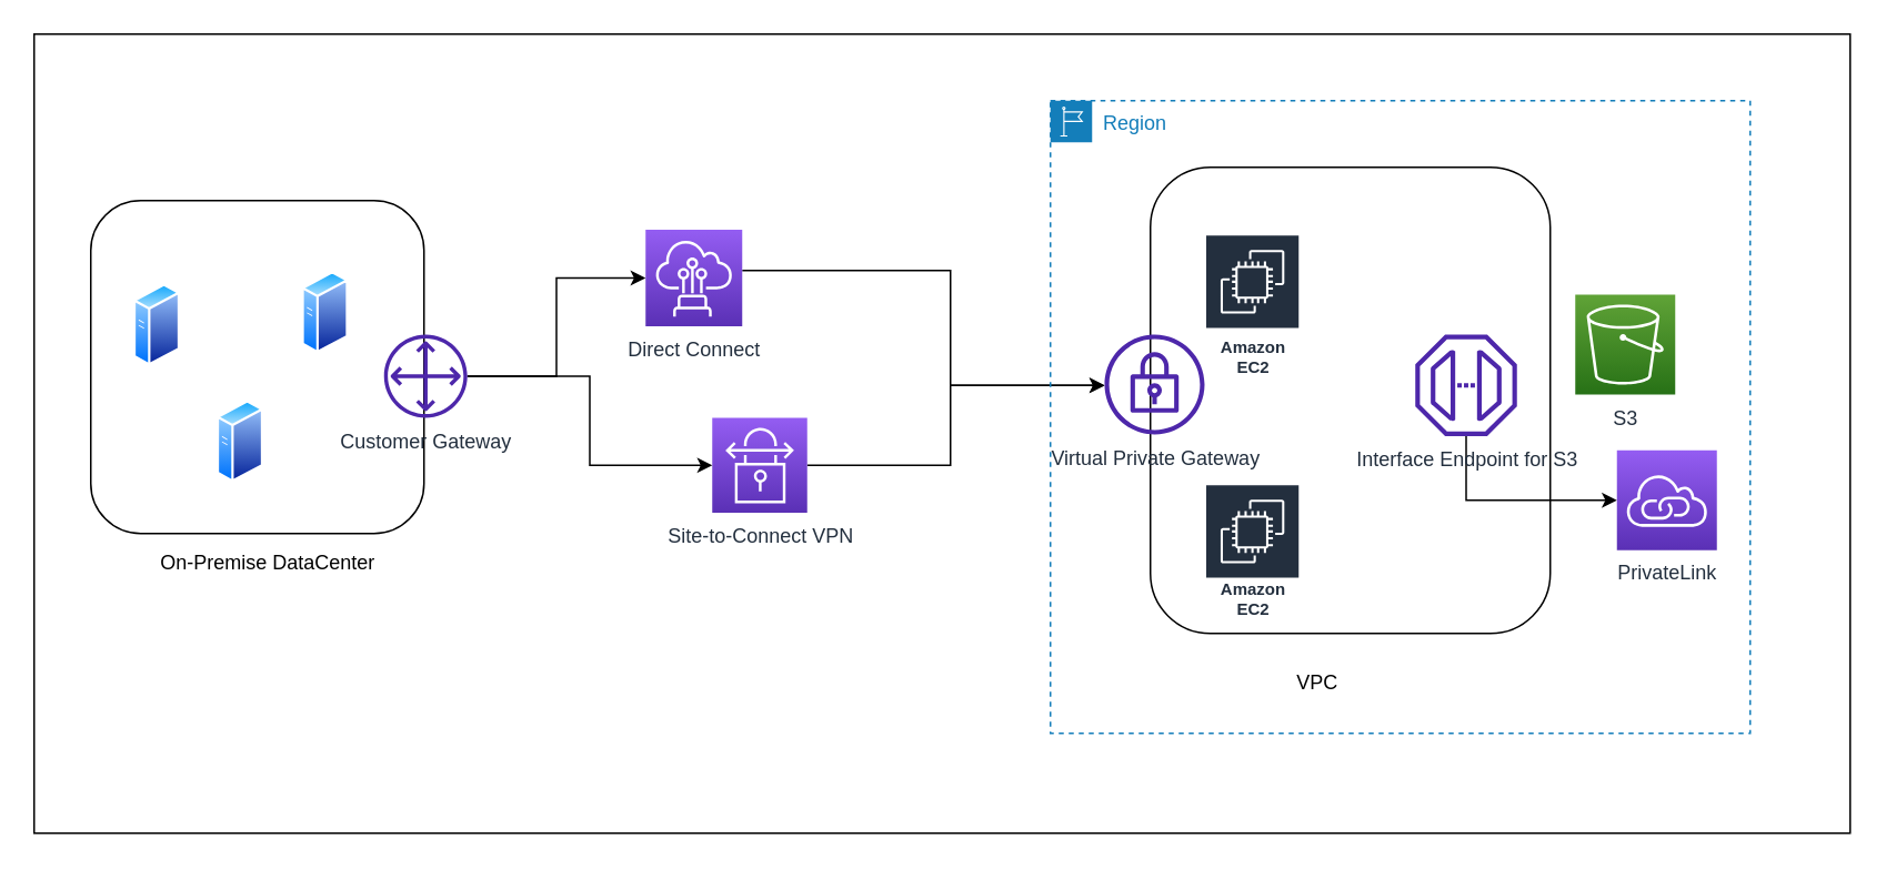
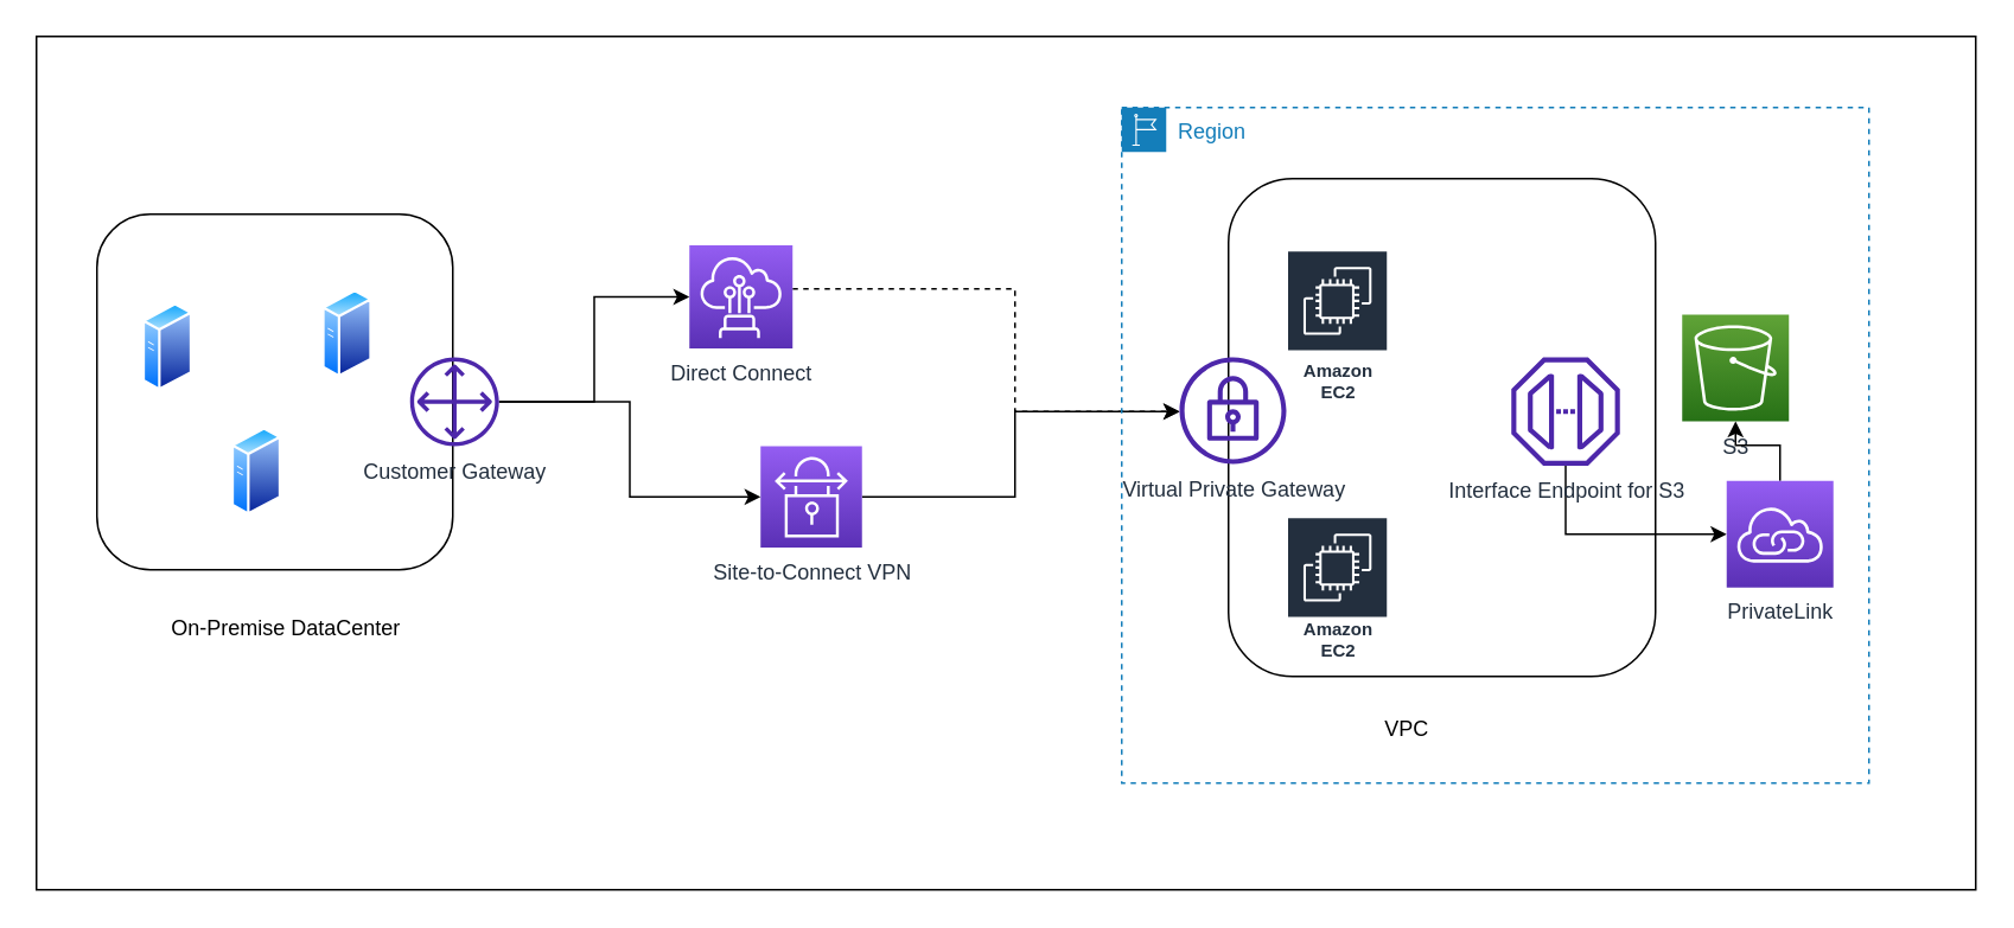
  <mxCell id="0" />
  <mxCell id="1" parent="0" />
  <mxCell id="2" value="" style="rounded=0;whiteSpace=wrap;html=1;" vertex="1" parent="1"><mxGeometry x="20" y="20" width="1090" height="480" as="geometry" /></mxCell>
  <mxCell id="3" value="" style="rounded=1;whiteSpace=wrap;html=1;" vertex="1" parent="1"><mxGeometry x="54" y="120" width="200" height="200" as="geometry" /></mxCell>
  <mxCell id="4" value="" style="aspect=fixed;perimeter=ellipsePerimeter;html=1;align=center;shadow=0;dashed=0;spacingTop=3;image;image=img/lib/active_directory/generic_server.svg;" vertex="1" parent="1"><mxGeometry x="80" y="170" width="28.0" height="50" as="geometry" /></mxCell>
  <mxCell id="5" value="" style="aspect=fixed;perimeter=ellipsePerimeter;html=1;align=center;shadow=0;dashed=0;spacingTop=3;image;image=img/lib/active_directory/generic_server.svg;" vertex="1" parent="1"><mxGeometry x="181" y="162.5" width="28.0" height="50" as="geometry" /></mxCell>
  <mxCell id="6" value="" style="aspect=fixed;perimeter=ellipsePerimeter;html=1;align=center;shadow=0;dashed=0;spacingTop=3;image;image=img/lib/active_directory/generic_server.svg;" vertex="1" parent="1"><mxGeometry x="130" y="240" width="28.0" height="50" as="geometry" /></mxCell>
  <mxCell id="7" value="&lt;div align=&quot;left&quot;&gt;&lt;br&gt;&lt;/div&gt;" style="rounded=1;whiteSpace=wrap;html=1;" vertex="1" parent="1"><mxGeometry x="690" y="100" width="240" height="280" as="geometry" /></mxCell>
- <mxCell id="8" style="edgeStyle=orthogonalEdgeStyle;rounded=0;orthogonalLoop=1;jettySize=auto;html=1;" edge="1" parent="1" source="9" target="18"><mxGeometry relative="1" as="geometry"><Array as="points"><mxPoint x="570" y="162" /><mxPoint x="570" y="231" /></Array></mxGeometry></mxCell>
+ <mxCell id="8" style="edgeStyle=orthogonalEdgeStyle;rounded=0;orthogonalLoop=1;jettySize=auto;html=1;dashed=1;" edge="1" parent="1" source="9" target="18"><mxGeometry relative="1" as="geometry"><Array as="points"><mxPoint x="570" y="162" /><mxPoint x="570" y="231" /></Array></mxGeometry></mxCell>
  <mxCell id="9" value="Direct Connect" style="sketch=0;points=[[0,0,0],[0.25,0,0],[0.5,0,0],[0.75,0,0],[1,0,0],[0,1,0],[0.25,1,0],[0.5,1,0],[0.75,1,0],[1,1,0],[0,0.25,0],[0,0.5,0],[0,0.75,0],[1,0.25,0],[1,0.5,0],[1,0.75,0]];outlineConnect=0;fontColor=#232F3E;gradientColor=#945DF2;gradientDirection=north;fillColor=#5A30B5;strokeColor=#ffffff;dashed=0;verticalLabelPosition=bottom;verticalAlign=top;align=center;html=1;fontSize=12;fontStyle=0;aspect=fixed;shape=mxgraph.aws4.resourceIcon;resIcon=mxgraph.aws4.direct_connect;" vertex="1" parent="1"><mxGeometry x="387" y="137.5" width="58" height="58" as="geometry" /></mxCell>
  <mxCell id="10" value="S3" style="sketch=0;points=[[0,0,0],[0.25,0,0],[0.5,0,0],[0.75,0,0],[1,0,0],[0,1,0],[0.25,1,0],[0.5,1,0],[0.75,1,0],[1,1,0],[0,0.25,0],[0,0.5,0],[0,0.75,0],[1,0.25,0],[1,0.5,0],[1,0.75,0]];outlineConnect=0;fontColor=#232F3E;gradientColor=#60A337;gradientDirection=north;fillColor=#277116;strokeColor=#ffffff;dashed=0;verticalLabelPosition=bottom;verticalAlign=top;align=center;html=1;fontSize=12;fontStyle=0;aspect=fixed;shape=mxgraph.aws4.resourceIcon;resIcon=mxgraph.aws4.s3;" vertex="1" parent="1"><mxGeometry x="945" y="176.5" width="60" height="60" as="geometry" /></mxCell>
  <mxCell id="11" value="Amazon EC2" style="sketch=0;outlineConnect=0;fontColor=#232F3E;gradientColor=none;strokeColor=#ffffff;fillColor=#232F3E;dashed=0;verticalLabelPosition=middle;verticalAlign=bottom;align=center;html=1;whiteSpace=wrap;fontSize=10;fontStyle=1;spacing=3;shape=mxgraph.aws4.productIcon;prIcon=mxgraph.aws4.ec2;" vertex="1" parent="1"><mxGeometry x="722.5" y="140" width="57.5" height="90" as="geometry" /></mxCell>
  <mxCell id="12" value="VPC" style="text;html=1;resizable=0;autosize=1;align=center;verticalAlign=middle;points=[];fillColor=none;strokeColor=none;rounded=0;" vertex="1" parent="1"><mxGeometry x="770" y="400" width="40" height="20" as="geometry" /></mxCell>
  <mxCell id="13" style="edgeStyle=orthogonalEdgeStyle;rounded=0;orthogonalLoop=1;jettySize=auto;html=1;" edge="1" parent="1" source="14" target="18"><mxGeometry relative="1" as="geometry"><Array as="points"><mxPoint x="570" y="279" /><mxPoint x="570" y="231" /></Array></mxGeometry></mxCell>
  <mxCell id="14" value="Site-to-Connect VPN" style="sketch=0;points=[[0,0,0],[0.25,0,0],[0.5,0,0],[0.75,0,0],[1,0,0],[0,1,0],[0.25,1,0],[0.5,1,0],[0.75,1,0],[1,1,0],[0,0.25,0],[0,0.5,0],[0,0.75,0],[1,0.25,0],[1,0.5,0],[1,0.75,0]];outlineConnect=0;fontColor=#232F3E;gradientColor=#945DF2;gradientDirection=north;fillColor=#5A30B5;strokeColor=#ffffff;dashed=0;verticalLabelPosition=bottom;verticalAlign=top;align=center;html=1;fontSize=12;fontStyle=0;aspect=fixed;shape=mxgraph.aws4.resourceIcon;resIcon=mxgraph.aws4.site_to_site_vpn;" vertex="1" parent="1"><mxGeometry x="427" y="250.5" width="57" height="57" as="geometry" /></mxCell>
  <mxCell id="15" style="edgeStyle=orthogonalEdgeStyle;rounded=0;orthogonalLoop=1;jettySize=auto;html=1;entryX=0;entryY=0.5;entryDx=0;entryDy=0;entryPerimeter=0;" edge="1" parent="1" source="17" target="9"><mxGeometry relative="1" as="geometry" /></mxCell>
  <mxCell id="16" style="edgeStyle=orthogonalEdgeStyle;rounded=0;orthogonalLoop=1;jettySize=auto;html=1;" edge="1" parent="1" source="17" target="14"><mxGeometry relative="1" as="geometry" /></mxCell>
  <mxCell id="17" value="Customer Gateway" style="sketch=0;outlineConnect=0;fontColor=#232F3E;gradientColor=none;fillColor=#4D27AA;strokeColor=none;dashed=0;verticalLabelPosition=bottom;verticalAlign=top;align=center;html=1;fontSize=12;fontStyle=0;aspect=fixed;pointerEvents=1;shape=mxgraph.aws4.customer_gateway;" vertex="1" parent="1"><mxGeometry x="230" y="200.5" width="50" height="50" as="geometry" /></mxCell>
  <mxCell id="18" value="Virtual Private Gateway" style="sketch=0;outlineConnect=0;fontColor=#232F3E;gradientColor=none;fillColor=#4D27AA;strokeColor=none;dashed=0;verticalLabelPosition=bottom;verticalAlign=top;align=center;html=1;fontSize=12;fontStyle=0;aspect=fixed;pointerEvents=1;shape=mxgraph.aws4.vpn_gateway;" vertex="1" parent="1"><mxGeometry x="662.5" y="200.5" width="60" height="60" as="geometry" /></mxCell>
  <mxCell id="19" style="edgeStyle=orthogonalEdgeStyle;rounded=0;orthogonalLoop=1;jettySize=auto;html=1;entryX=0;entryY=0.5;entryDx=0;entryDy=0;entryPerimeter=0;" edge="1" parent="1" source="20" target="22"><mxGeometry relative="1" as="geometry"><Array as="points"><mxPoint x="880" y="300" /></Array></mxGeometry></mxCell>
  <mxCell id="20" value="Interface Endpoint for S3" style="sketch=0;outlineConnect=0;fontColor=#232F3E;gradientColor=none;fillColor=#4D27AA;strokeColor=none;dashed=0;verticalLabelPosition=bottom;verticalAlign=top;align=center;html=1;fontSize=12;fontStyle=0;aspect=fixed;pointerEvents=1;shape=mxgraph.aws4.endpoint;" vertex="1" parent="1"><mxGeometry x="849" y="200.5" width="61" height="61" as="geometry" /></mxCell>
+ <mxCell id="21" style="edgeStyle=orthogonalEdgeStyle;rounded=0;orthogonalLoop=1;jettySize=auto;html=1;exitX=0.5;exitY=0;exitDx=0;exitDy=0;exitPerimeter=0;" edge="1" parent="1" source="22" target="10"><mxGeometry relative="1" as="geometry" /></mxCell>
  <mxCell id="22" value="PrivateLink" style="sketch=0;points=[[0,0,0],[0.25,0,0],[0.5,0,0],[0.75,0,0],[1,0,0],[0,1,0],[0.25,1,0],[0.5,1,0],[0.75,1,0],[1,1,0],[0,0.25,0],[0,0.5,0],[0,0.75,0],[1,0.25,0],[1,0.5,0],[1,0.75,0]];outlineConnect=0;fontColor=#232F3E;gradientColor=#945DF2;gradientDirection=north;fillColor=#5A30B5;strokeColor=#ffffff;dashed=0;verticalLabelPosition=bottom;verticalAlign=top;align=center;html=1;fontSize=12;fontStyle=0;aspect=fixed;shape=mxgraph.aws4.resourceIcon;resIcon=mxgraph.aws4.vpc_privatelink;" vertex="1" parent="1"><mxGeometry x="970" y="270" width="60" height="60" as="geometry" /></mxCell>
- <mxCell id="23" value="On-Premise DataCenter" style="text;html=1;resizable=0;autosize=1;align=center;verticalAlign=middle;points=[];fillColor=none;strokeColor=none;rounded=0;" vertex="1" parent="1"><mxGeometry x="90" y="327.5" width="140" height="20" as="geometry" /></mxCell>
+ <mxCell id="23" value="On-Premise DataCenter" style="text;html=1;resizable=0;autosize=1;align=center;verticalAlign=middle;points=[];fillColor=none;strokeColor=none;rounded=0;" vertex="1" parent="1"><mxGeometry x="90" y="342.5" width="140" height="20" as="geometry" /></mxCell>
  <mxCell id="24" value="Region" style="points=[[0,0],[0.25,0],[0.5,0],[0.75,0],[1,0],[1,0.25],[1,0.5],[1,0.75],[1,1],[0.75,1],[0.5,1],[0.25,1],[0,1],[0,0.75],[0,0.5],[0,0.25]];outlineConnect=0;gradientColor=none;html=1;whiteSpace=wrap;fontSize=12;fontStyle=0;container=1;pointerEvents=0;collapsible=0;recursiveResize=0;shape=mxgraph.aws4.group;grIcon=mxgraph.aws4.group_region;strokeColor=#147EBA;fillColor=none;verticalAlign=top;align=left;spacingLeft=30;fontColor=#147EBA;dashed=1;" vertex="1" parent="1"><mxGeometry x="630" y="60" width="420" height="380" as="geometry" /></mxCell>
  <mxCell id="25" value="Amazon EC2" style="sketch=0;outlineConnect=0;fontColor=#232F3E;gradientColor=none;strokeColor=#ffffff;fillColor=#232F3E;dashed=0;verticalLabelPosition=middle;verticalAlign=bottom;align=center;html=1;whiteSpace=wrap;fontSize=10;fontStyle=1;spacing=3;shape=mxgraph.aws4.productIcon;prIcon=mxgraph.aws4.ec2;" vertex="1" parent="24"><mxGeometry x="92.5" y="230" width="57.5" height="85" as="geometry" /></mxCell>
